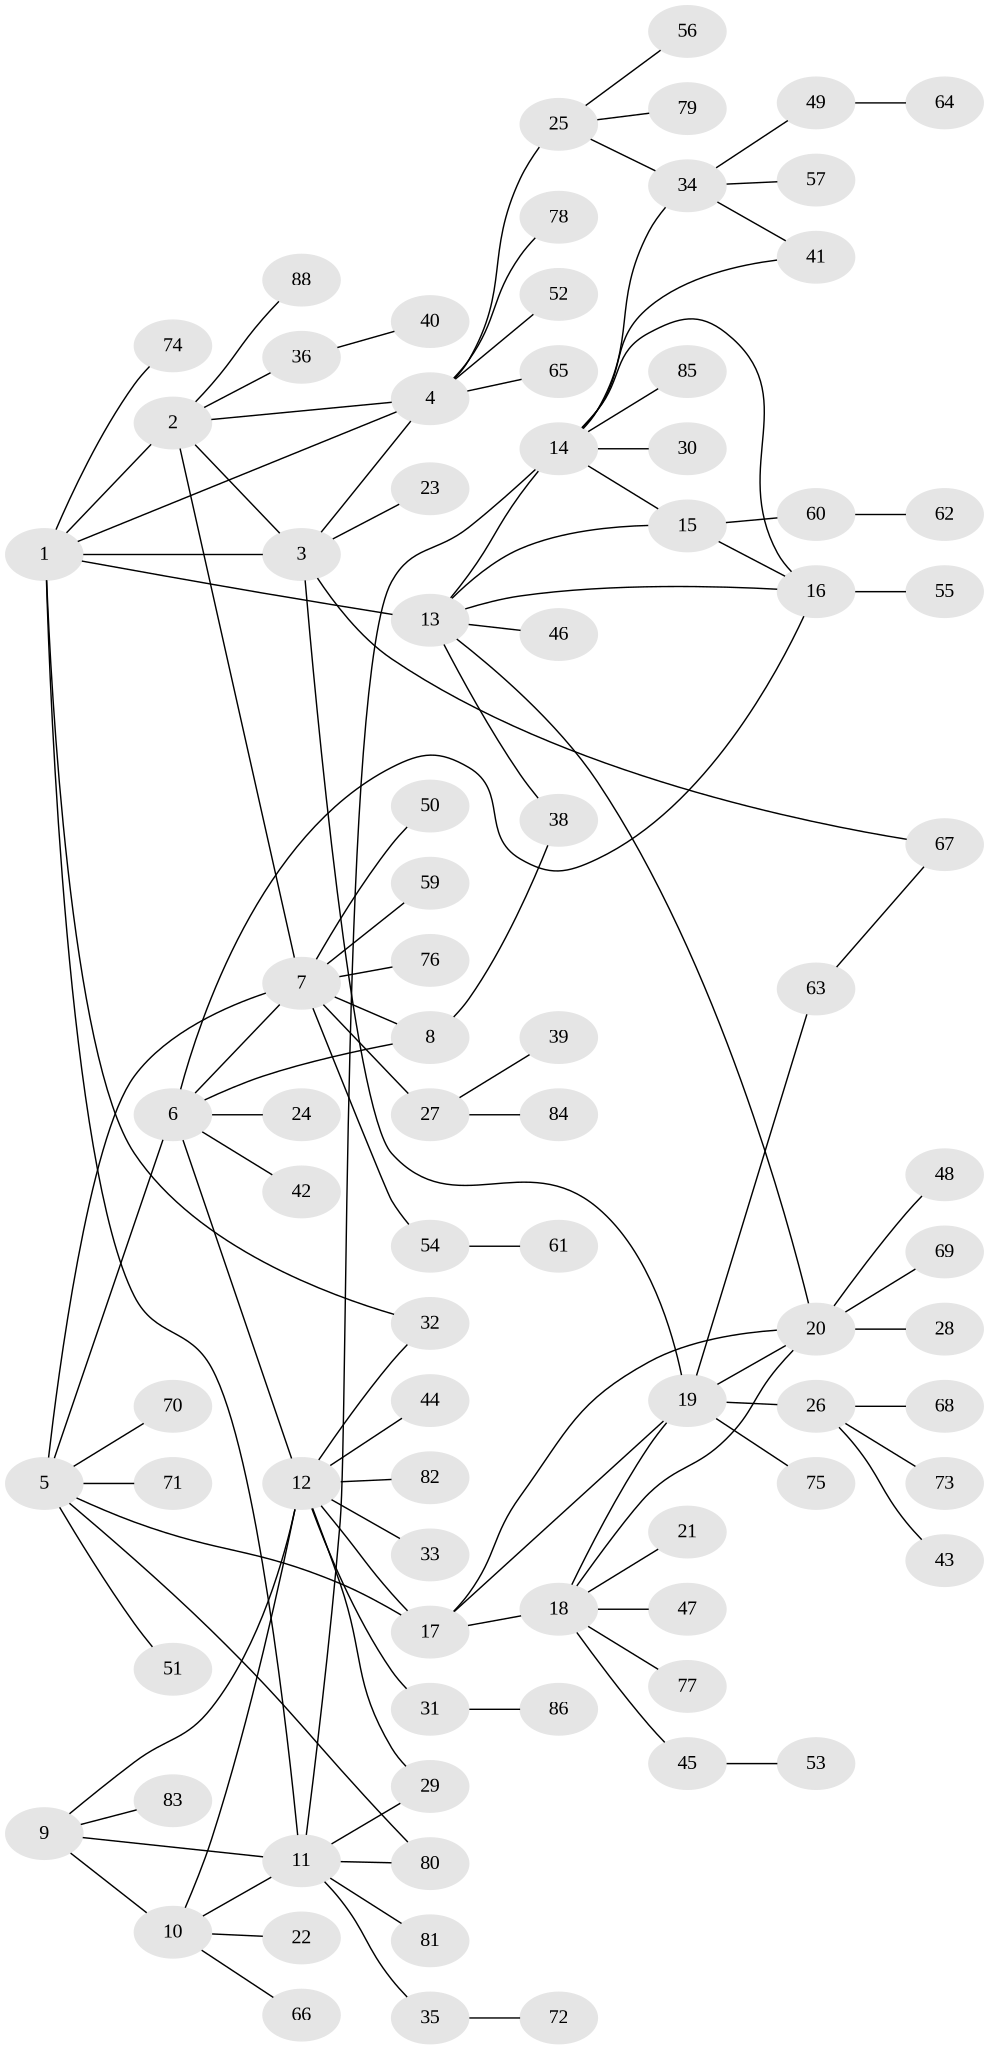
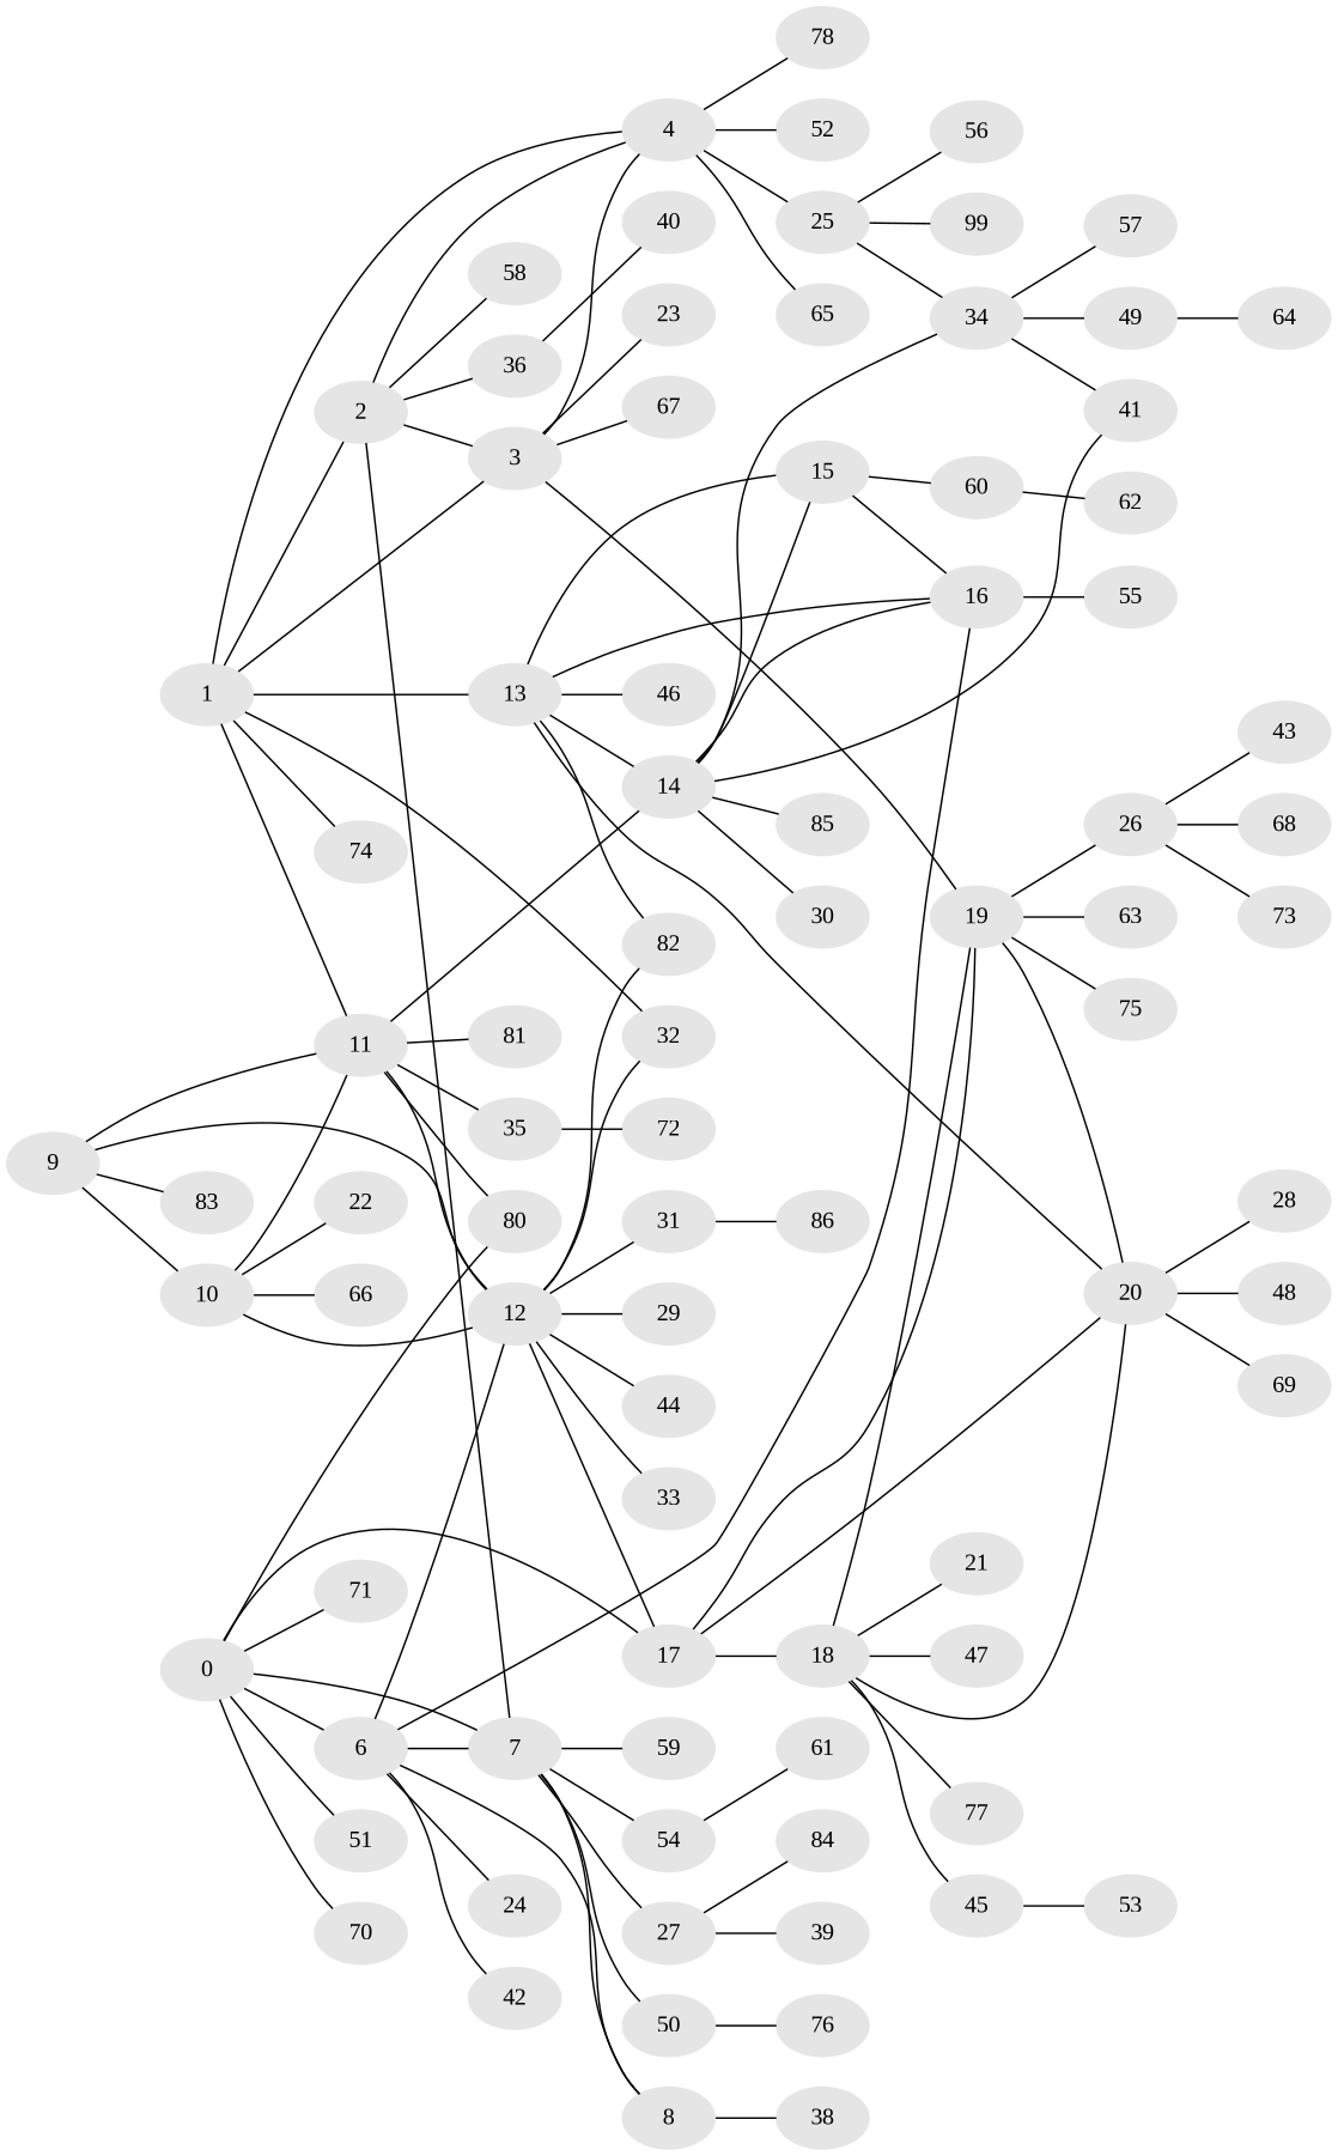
  graph {
    fontname="Liberation Serif"
    rankdir=LR
    node [color=gray90 fontname="Liberation Serif" style=filled]
    edge [fontname="Liberation Serif"]
    1
    2
    3
    4
    11
    13
    32
    74
    7
    36
-   58 [label=88]
+   58
    19
    23
    67
    25
    52
    65
    78
    80
    12
    14
    35
    81
    16
    38
    15
    20
    46
    8
    27
    50
    54
    59
    76
    40
    26
    63
    75
    34
    56
-   79
-   5
+   79 [label=99]
+   5 [label=0]
    6
    17
    51
    70
    71
    24
    42
    18
    29
    31
    33
    44
    82
    55
    39
    84
    61
    9
    10
    83
    22
    66
    30
    41
    85
    72
    86
    60
    28
    48
    69
    49
    57
    62
    21
    45
    47
    77
    53
    43
    68
    73
    64
    1 -- 2
    1 -- 3
    1 -- 4
    1 -- 11
    1 -- 13
    1 -- 32
    1 -- 74
    2 -- 3
    2 -- 4
    2 -- 7
    2 -- 36
    2 -- 58
    3 -- 4
    3 -- 19
    3 -- 23
    3 -- 67
    4 -- 25
    4 -- 52
    4 -- 65
    4 -- 78
    11 -- 80
-   11 -- 29
+   11 -- 12
    11 -- 14
    11 -- 35
    11 -- 81
    13 -- 14
    13 -- 16
-   13 -- 38
+   13 -- 82
    13 -- 15
    13 -- 20
    13 -- 46
    7 -- 8
    7 -- 27
    7 -- 50
    7 -- 54
    7 -- 59
-   7 -- 76
+   50 -- 76
    36 -- 40
    19 -- 20
    19 -- 26
    19 -- 63
    19 -- 75
    25 -- 34
    25 -- 56
    25 -- 79
    12 -- 32
    12 -- 17
    12 -- 29
    12 -- 31
    12 -- 33
    12 -- 44
    12 -- 82
    14 -- 16
    14 -- 15
    14 -- 34
    14 -- 30
    14 -- 41
    14 -- 85
    35 -- 72
    16 -- 55
    15 -- 16
    15 -- 60
    20 -- 28
    20 -- 48
    20 -- 69
    8 -- 38
    27 -- 39
    27 -- 84
    54 -- 61
    26 -- 43
    26 -- 68
    26 -- 73
-   63 -- 67
    34 -- 41
    34 -- 49
    34 -- 57
    5 -- 7
    5 -- 80
    5 -- 6
    5 -- 17
    5 -- 51
    5 -- 70
    5 -- 71
    6 -- 7
    6 -- 12
    6 -- 16
    6 -- 8
    6 -- 24
    6 -- 42
    17 -- 19
    17 -- 20
    17 -- 18
    18 -- 19
    18 -- 20
    18 -- 21
    18 -- 45
    18 -- 47
    18 -- 77
    31 -- 86
    9 -- 11
    9 -- 12
    9 -- 10
    9 -- 83
    10 -- 11
    10 -- 12
    10 -- 22
    10 -- 66
    60 -- 62
    49 -- 64
    45 -- 53
  }
